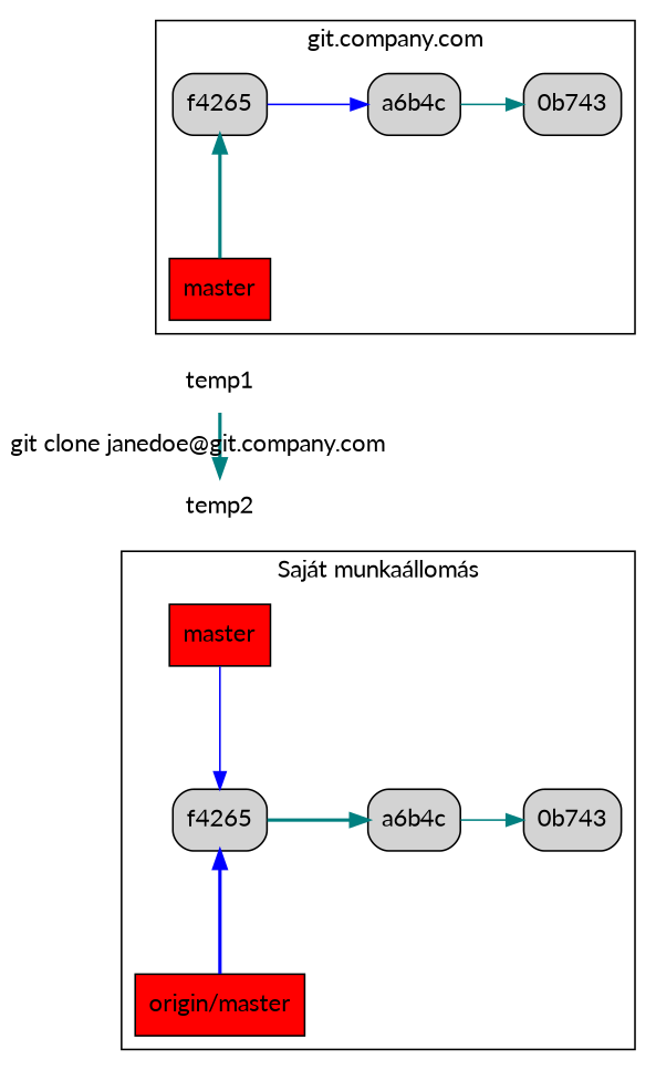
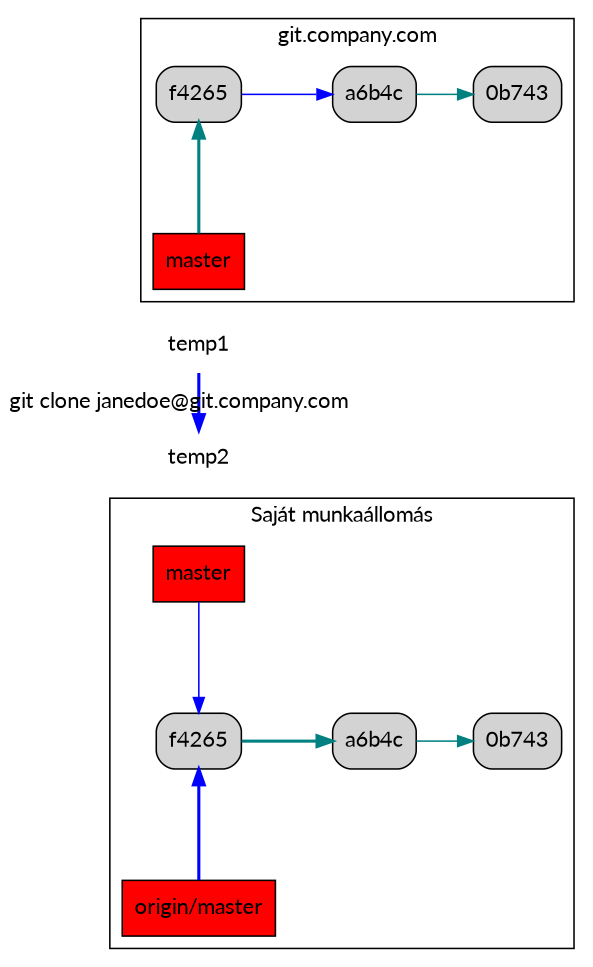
  digraph {
    rankdir=LR
    fontname=Lato
    node [shape=rect style="filled, rounded" fontname=Lato]
    edge [color=blue style=solid fontname=Lato]
    n1 [label=f4265]
    n2 [fillcolor=red label=master style=filled]
    n3 [label="0b743"]
    n4 [label=a6b4c]
    n5 [label=f4265]
    n6 [fillcolor=red label=master style=filled]
    n7 [fillcolor=red label="origin/master" style=filled]
    n8 [label="0b743"]
    n9 [label=a6b4c]
    temp1 [shape=plaintext width=0 style=""]
    temp2 [shape=plaintext width=0 style=""]
    subgraph cluster_1 {
      label="git.company.com"
      n3
      n4
      subgraph sub_2 {
        label="git.company.com"
        rank=same
        n1
        n2
      }
    }
    subgraph cluster_3 {
      label="Saját munkaállomás"
      n8
      n9
      subgraph sub_4 {
        label="Saját munkaállomás"
        rank=same
        n5
        n6
        n7
      }
    }
    n1 -> n4
    n2 -> n1 [minlen=2 color=teal style=bold]
    n4 -> n3 [color=teal]
    n4 -> temp1 [constraint=false style=invis color=""]
    n5 -> n9 [color=teal style=bold]
    n6 -> n5 [constraint=false minlen=2]
    n7 -> n5 [minlen=2 style=bold]
    n9 -> n8 [color=teal]
-   temp1 -> temp2 [constraint=false label=<<TABLE BORDER="0" CELLBORDER="0" CELLSPACING="0"><TR><TD ALIGN="LEFT">git clone janedoe@git.company.com</TD></TR></TABLE>> minlen=1 style=bold color=teal]
+   temp1 -> temp2 [constraint=false label=<<TABLE BORDER="0" CELLBORDER="0" CELLSPACING="0"><TR><TD ALIGN="LEFT">git clone janedoe@git.company.com</TD></TR></TABLE>> minlen=1 style=bold]
    temp2 -> n9 [constraint=false style=invis color=""]
  }
